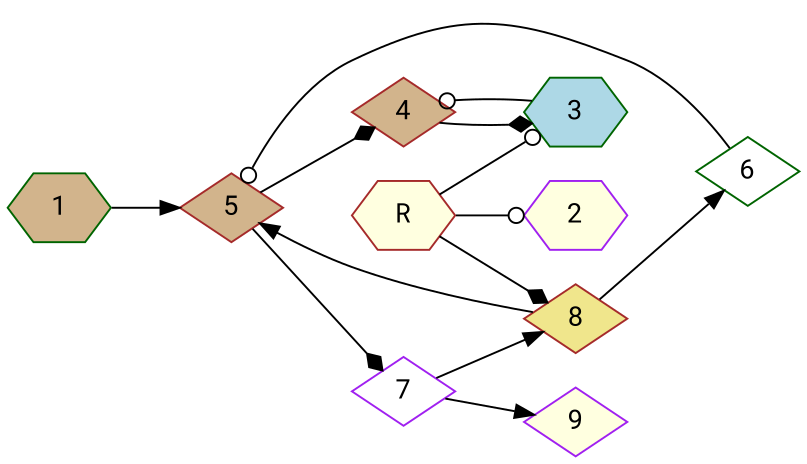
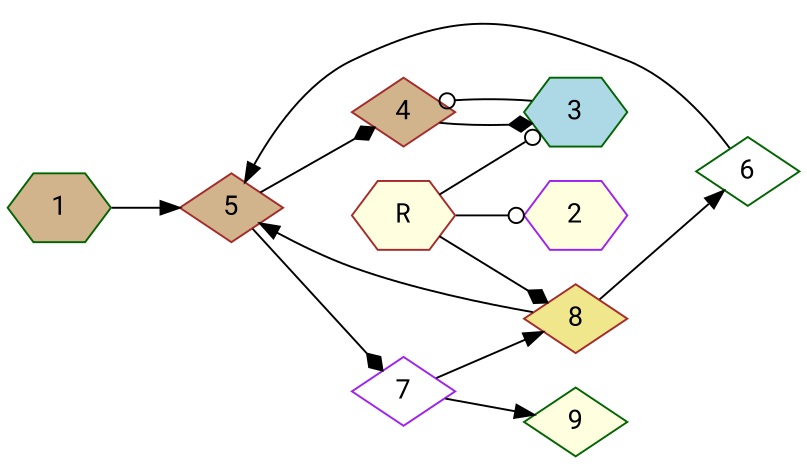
  digraph {
    fontname="Roboto Mono"
    rankdir=LR
    node [color=darkgreen fillcolor=tan fontname="Roboto Mono" shape=diamond style=filled]
    edge [arrowhead=normal fontname="Roboto Mono"]
    1 [shape=hexagon]
    5 [color=brown]
    4 [color=brown]
    7 [color=purple fillcolor=white]
    3 [fillcolor=lightblue shape=hexagon]
    8 [color=brown fillcolor=khaki]
-   9 [color=purple fillcolor=lightyellow]
+   9 [fillcolor=lightyellow]
    6 [fillcolor=white]
    R [color=brown fillcolor=lightyellow shape=hexagon]
    2 [color=purple fillcolor=lightyellow shape=hexagon]
    1 -> 5
    5 -> 4 [arrowhead=diamond]
    5 -> 7 [arrowhead=diamond]
    4 -> 3 [arrowhead=diamond]
    7 -> 8
    7 -> 9
    3 -> 4 [arrowhead=odot]
    8 -> 5
    8 -> 6
-   6 -> 5 [arrowhead=odot]
+   6 -> 5
    R -> 3 [arrowhead=odot]
    R -> 8 [arrowhead=diamond]
    R -> 2 [arrowhead=odot]
  }
